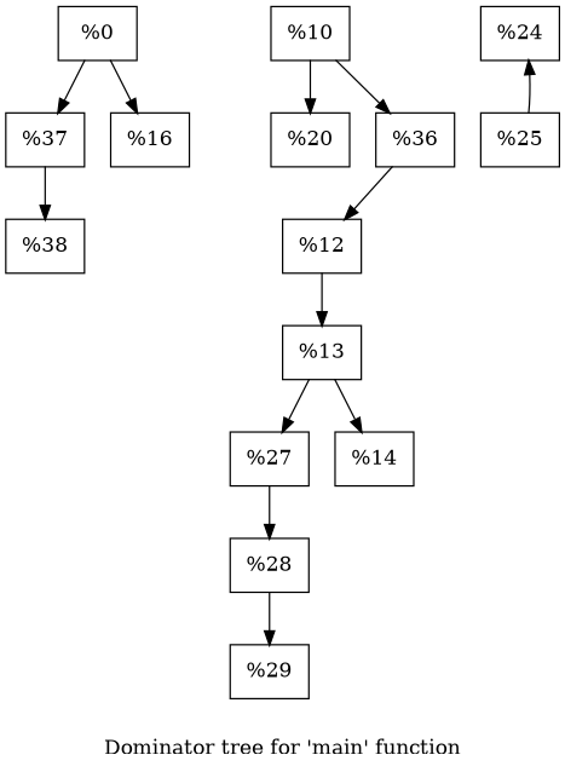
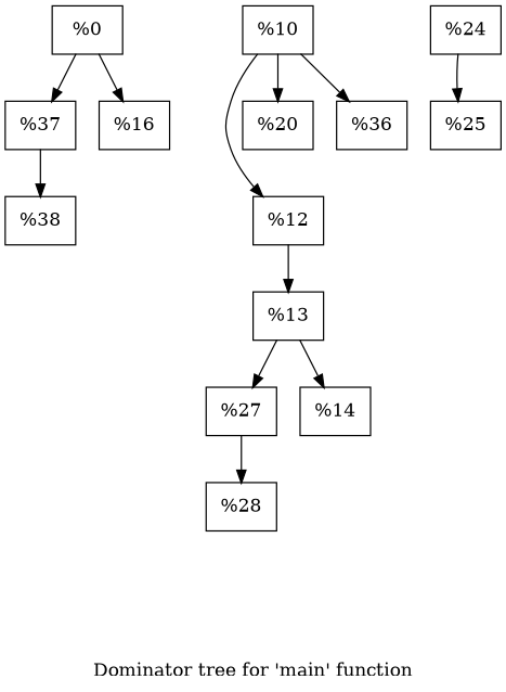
  digraph {
    label="Dominator tree for 'main' function"
    node [shape=record]
    n1 [label="{%0}"]
    n2 [label="{%37}"]
    n3 [label="{%16}"]
    n4 [label="{%10}"]
    n5 [label="{%12}"]
    n6 [label="{%20}"]
    n7 [label="{%36}"]
    n8 [label="{%38}"]
    n9 [label="{%13}"]
    n10 [label="{%27}"]
    n11 [label="{%14}"]
    n12 [label="{%28}"]
    n13 [label="{%24}"]
    n14 [label="{%25}"]
-   n15 [label="{%29}"]
    n1 -> n2
    n1 -> n3
    n2 -> n8
-   n7 -> n5
+   n4 -> n5
    n4 -> n6
    n4 -> n7
    n5 -> n9
    n9 -> n10
    n9 -> n11
    n10 -> n12
-   n12 -> n15
-   n14 -> n13
+   n13 -> n14
  }
